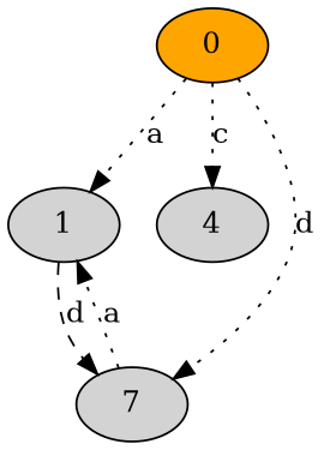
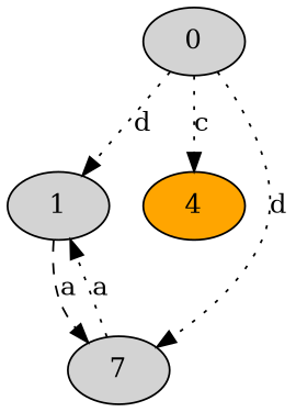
  strict digraph {
    node [fillcolor=lightgrey style=filled]
    edge [style=dotted]
    1
-   0 [fillcolor=orange]
-   4
+   0
+   4 [fillcolor=orange]
    7
-   1 -> 7 [label=d style=dashed]
-   0 -> 1 [label=a]
+   1 -> 7 [label=a style=dashed]
+   0 -> 1 [label=d]
    0 -> 4 [label=c]
    0 -> 7 [label=d]
    7 -> 1 [label=a]
  }
